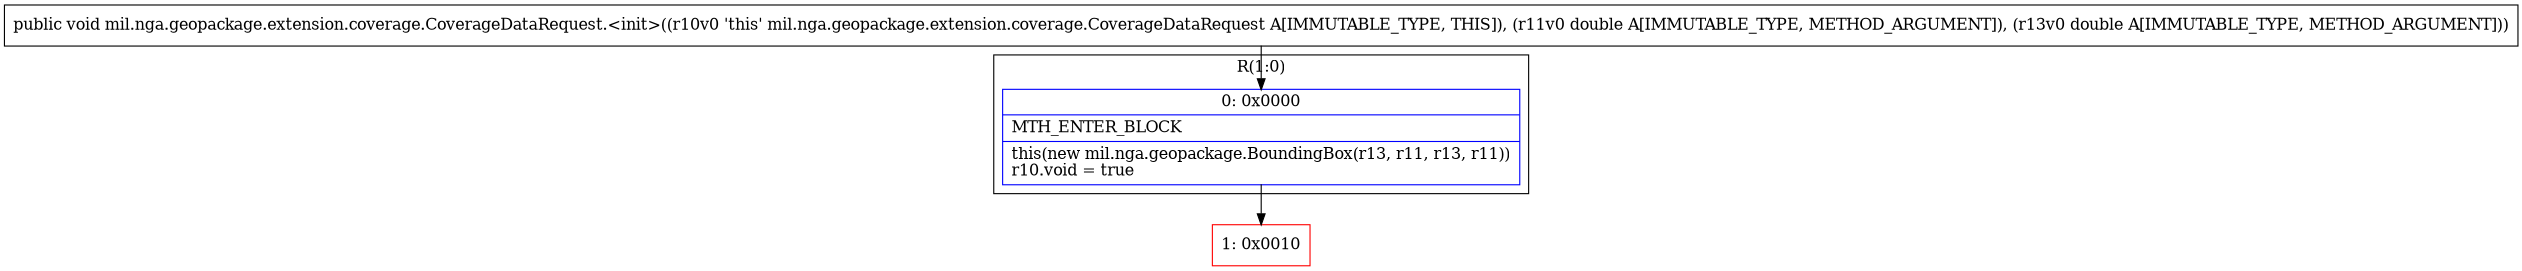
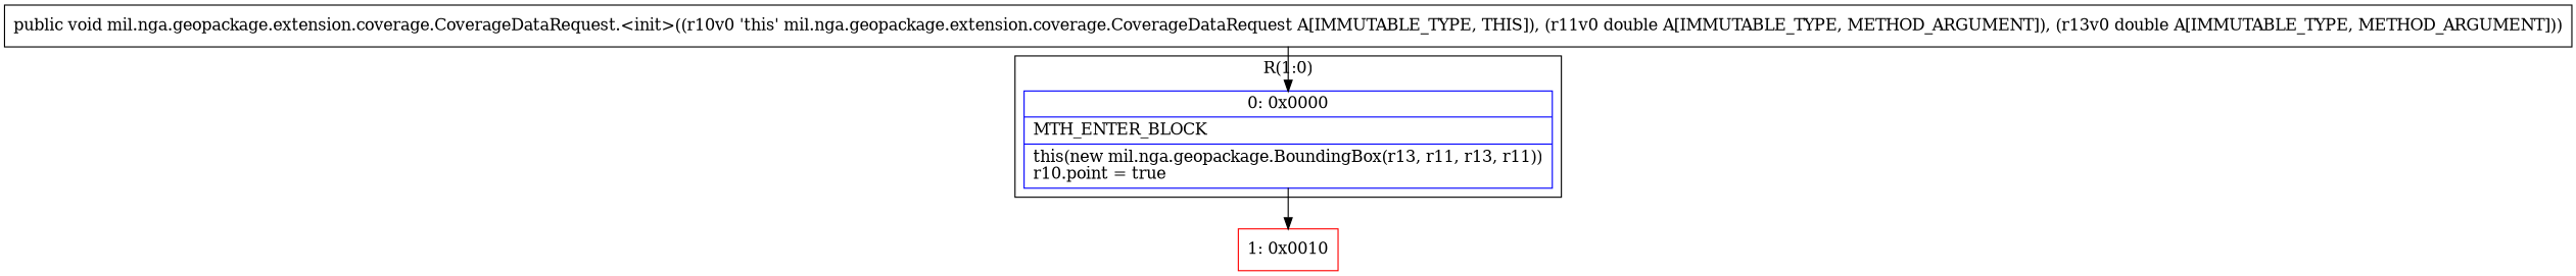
  digraph {
    node [shape=record]
-   n1 [color=blue label="{0\:\ 0x0000|MTH_ENTER_BLOCK\l|this(new mil.nga.geopackage.BoundingBox(r13, r11, r13, r11))\lr10.void = true\l}"]
+   n1 [color=blue label="{0\:\ 0x0000|MTH_ENTER_BLOCK\l|this(new mil.nga.geopackage.BoundingBox(r13, r11, r13, r11))\lr10.point = true\l}"]
    n2 [color=red label="{1\:\ 0x0010}"]
    n3 [label="{public void mil.nga.geopackage.extension.coverage.CoverageDataRequest.\<init\>((r10v0 'this' mil.nga.geopackage.extension.coverage.CoverageDataRequest A[IMMUTABLE_TYPE, THIS]), (r11v0 double A[IMMUTABLE_TYPE, METHOD_ARGUMENT]), (r13v0 double A[IMMUTABLE_TYPE, METHOD_ARGUMENT])) }"]
    subgraph cluster_1 {
      label="R(1:0)"
      n1
    }
    n1 -> n2
    n3 -> n1
  }
